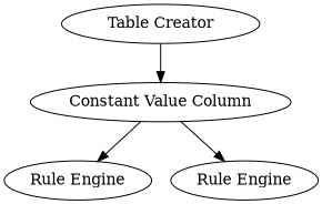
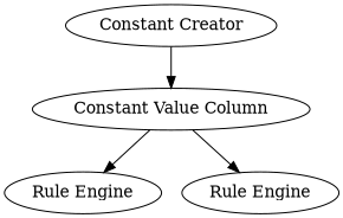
  digraph {
    rankdir=TB
-   n1 [label="Table Creator"]
+   n1 [label="Constant Creator"]
    n2 [label="Constant Value Column"]
    n3 [label="Rule Engine"]
    n4 [label="Rule Engine"]
    n1 -> n2
    n2 -> n3
    n2 -> n4
  }
